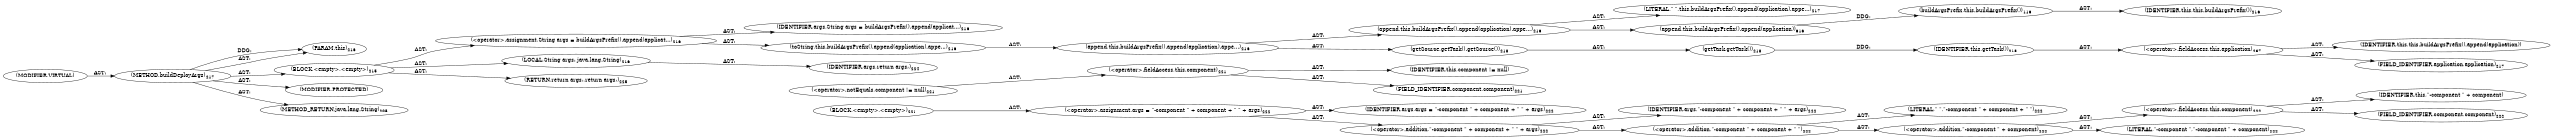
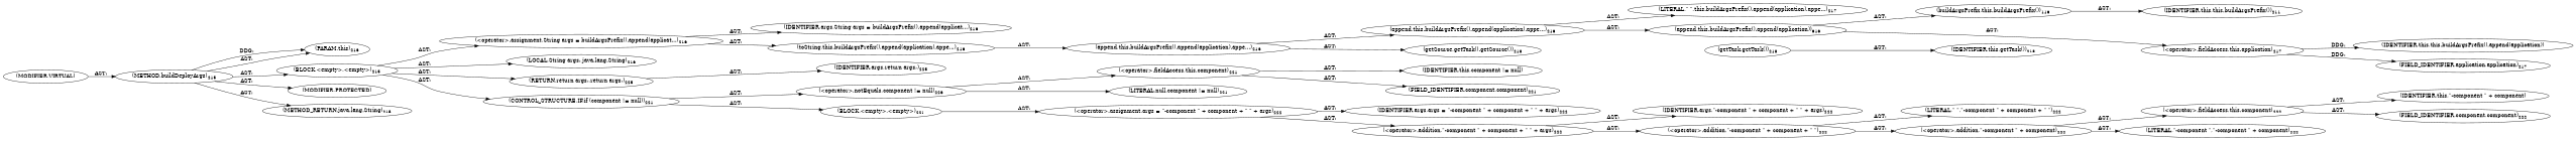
  digraph {
    rankdir=LR
-   n1 [label=<(METHOD,buildDeployArgs)<SUB>217</SUB>>]
+   n1 [label=<(METHOD,buildDeployArgs)<SUB>215</SUB>>]
    n2 [label=<(PARAM,this)<SUB>216</SUB>>]
    n3 [label=<(BLOCK,&lt;empty&gt;,&lt;empty&gt;)<SUB>215</SUB>>]
    n4 [label=<(MODIFIER,PROTECTED)>]
-   n5 [label=<(METHOD_RETURN,java.lang.String)<SUB>205</SUB>>]
+   n5 [label=<(METHOD_RETURN,java.lang.String)<SUB>215</SUB>>]
    n6 [label=<(LOCAL,String args: java.lang.String)<SUB>216</SUB>>]
    n7 [label=<(&lt;operator&gt;.assignment,String args = buildArgsPrefix().append(applicat...)<SUB>216</SUB>>]
+   n8 [label=<(CONTROL_STRUCTURE,IF,if (component != null))<SUB>221</SUB>>]
    n9 [label=<(RETURN,return args;,return args;)<SUB>225</SUB>>]
    n10 [label=<(MODIFIER,VIRTUAL)>]
    n11 [label=<(IDENTIFIER,args,String args = buildArgsPrefix().append(applicat...)<SUB>216</SUB>>]
    n12 [label=<(toString,this.buildArgsPrefix().append(application).appe...)<SUB>216</SUB>>]
-   n13 [label=<(&lt;operator&gt;.notEquals,component != null)<SUB>221</SUB>>]
+   n13 [label=<(&lt;operator&gt;.notEquals,component != null)<SUB>226</SUB>>]
    n14 [label=<(BLOCK,&lt;empty&gt;,&lt;empty&gt;)<SUB>221</SUB>>]
-   n15 [label=<(IDENTIFIER,args,return args;)<SUB>224</SUB>>]
+   n15 [label=<(IDENTIFIER,args,return args;)<SUB>225</SUB>>]
    n16 [label=<(append,this.buildArgsPrefix().append(application).appe...)<SUB>216</SUB>>]
    n17 [label=<(append,this.buildArgsPrefix().append(application).appe...)<SUB>216</SUB>>]
    n18 [label=<(getSource,getTask().getSource())<SUB>218</SUB>>]
    n19 [label=<(append,this.buildArgsPrefix().append(application))<SUB>616</SUB>>]
    n20 [label=<(LITERAL,&quot; &quot;,this.buildArgsPrefix().append(application).appe...)<SUB>217</SUB>>]
    n21 [label=<(getTask,getTask())<SUB>218</SUB>>]
    n22 [label=<(buildArgsPrefix,this.buildArgsPrefix())<SUB>116</SUB>>]
-   n23 [label=<(&lt;operator&gt;.fieldAccess,this.application)<SUB>237</SUB>>]
-   n24 [label=<(IDENTIFIER,this,this.buildArgsPrefix())<SUB>216</SUB>>]
+   n23 [label=<(&lt;operator&gt;.fieldAccess,this.application)<SUB>217</SUB>>]
+   n24 [label=<(IDENTIFIER,this,this.buildArgsPrefix())<SUB>211</SUB>>]
    n25 [label=<(IDENTIFIER,this,this.buildArgsPrefix().append(application))>]
    n26 [label=<(FIELD_IDENTIFIER,application,application)<SUB>217</SUB>>]
    n27 [label=<(IDENTIFIER,this,getTask())<SUB>218</SUB>>]
    n28 [label=<(&lt;operator&gt;.fieldAccess,this.component)<SUB>221</SUB>>]
+   n29 [label=<(LITERAL,null,component != null)<SUB>221</SUB>>]
    n30 [label=<(&lt;operator&gt;.assignment,args = &quot;-component &quot; + component + &quot; &quot; + args)<SUB>222</SUB>>]
    n31 [label=<(IDENTIFIER,this,component != null)>]
    n32 [label=<(FIELD_IDENTIFIER,component,component)<SUB>221</SUB>>]
    n33 [label=<(IDENTIFIER,args,args = &quot;-component &quot; + component + &quot; &quot; + args)<SUB>222</SUB>>]
    n34 [label=<(&lt;operator&gt;.addition,&quot;-component &quot; + component + &quot; &quot; + args)<SUB>222</SUB>>]
    n35 [label=<(&lt;operator&gt;.addition,&quot;-component &quot; + component + &quot; &quot;)<SUB>222</SUB>>]
    n36 [label=<(IDENTIFIER,args,&quot;-component &quot; + component + &quot; &quot; + args)<SUB>222</SUB>>]
    n37 [label=<(&lt;operator&gt;.addition,&quot;-component &quot; + component)<SUB>222</SUB>>]
    n38 [label=<(LITERAL,&quot; &quot;,&quot;-component &quot; + component + &quot; &quot;)<SUB>222</SUB>>]
    n39 [label=<(LITERAL,&quot;-component &quot;,&quot;-component &quot; + component)<SUB>222</SUB>>]
    n40 [label=<(&lt;operator&gt;.fieldAccess,this.component)<SUB>222</SUB>>]
    n41 [label=<(IDENTIFIER,this,&quot;-component &quot; + component)>]
    n42 [label=<(FIELD_IDENTIFIER,component,component)<SUB>222</SUB>>]
    n1 -> n2 [label="AST: "]
    n1 -> n2 [label="DDG: "]
    n1 -> n3 [label="AST: "]
    n1 -> n4 [label="AST: "]
    n1 -> n5 [label="AST: "]
    n3 -> n6 [label="AST: "]
    n3 -> n7 [label="AST: "]
+   n3 -> n8 [label="AST: "]
    n3 -> n9 [label="AST: "]
    n7 -> n11 [label="AST: "]
    n7 -> n12 [label="AST: "]
-   n6 -> n15 [label="AST: "]
+   n8 -> n13 [label="AST: "]
+   n8 -> n14 [label="AST: "]
+   n9 -> n15 [label="AST: "]
    n10 -> n1 [label="AST: "]
    n12 -> n16 [label="AST: "]
    n13 -> n28 [label="AST: "]
+   n13 -> n29 [label="AST: "]
    n14 -> n30 [label="AST: "]
    n16 -> n17 [label="AST: "]
    n16 -> n18 [label="AST: "]
    n17 -> n19 [label="AST: "]
    n17 -> n20 [label="AST: "]
-   n18 -> n21 [label="AST: "]
-   n19 -> n22 [label="DDG: "]
-   n27 -> n23 [label="AST: "]
-   n21 -> n27 [label="DDG: "]
+   n19 -> n22 [label="AST: "]
+   n19 -> n23 [label="AST: "]
+   n21 -> n27 [label="AST: "]
    n22 -> n24 [label="AST: "]
-   n23 -> n25 [label="AST: "]
-   n23 -> n26 [label="AST: "]
+   n23 -> n25 [label="DDG: "]
+   n23 -> n26 [label="DDG: "]
    n28 -> n31 [label="AST: "]
    n28 -> n32 [label="AST: "]
    n30 -> n33 [label="AST: "]
    n30 -> n34 [label="AST: "]
    n34 -> n35 [label="AST: "]
    n34 -> n36 [label="AST: "]
    n35 -> n37 [label="AST: "]
    n35 -> n38 [label="AST: "]
    n37 -> n39 [label="AST: "]
    n37 -> n40 [label="AST: "]
    n40 -> n41 [label="AST: "]
    n40 -> n42 [label="AST: "]
  }
